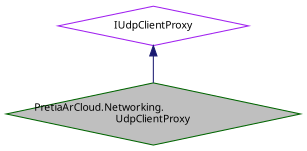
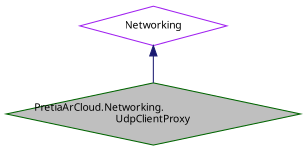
  digraph {
    fontname="Noto Sans"
    node [fontname="Noto Sans" fontsize=10 shape=diamond style=filled]
    n1 [color=darkgreen fillcolor=grey75 fontcolor=black height=0.2 label="PretiaArCloud.Networking.\lUdpClientProxy" width=0.4]
-   n2 [color=purple fillcolor=white height=0.2 label=IUdpClientProxy width=0.4]
+   n2 [color=purple fillcolor=white height=0.2 label=Networking width=0.4]
    n2 -> n1 [color=midnightblue dir=back fontname="Noto Sans" fontsize=10 labelfontname=Helvetica labelfontsize=10 style=solid]
  }
